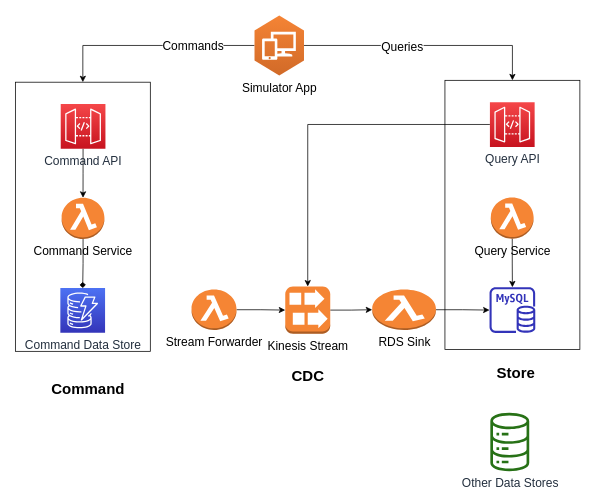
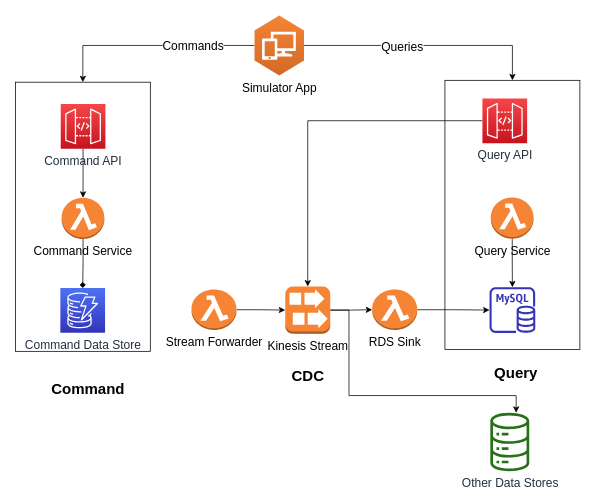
  <mxCell id="0" />
  <mxCell id="1" parent="0" />
  <mxCell id="2" value="" style="rounded=0;whiteSpace=wrap;html=1;fontSize=16;" parent="1" vertex="1"><mxGeometry x="593" y="106.5" width="180" height="359" as="geometry" /></mxCell>
  <mxCell id="3" value="" style="rounded=0;whiteSpace=wrap;html=1;fontSize=16;" parent="1" vertex="1"><mxGeometry x="20" y="109" width="180" height="359" as="geometry" /></mxCell>
  <mxCell id="4" value="Command Data Store" style="outlineConnect=0;fontColor=#232F3E;gradientColor=#4D72F3;gradientDirection=north;fillColor=#3334B9;strokeColor=#ffffff;dashed=0;verticalLabelPosition=bottom;verticalAlign=top;align=center;html=1;fontSize=16;fontStyle=0;aspect=fixed;shape=mxgraph.aws4.resourceIcon;resIcon=mxgraph.aws4.dynamodb;" parent="1" vertex="1"><mxGeometry x="80" y="383.647" width="59.647" height="59.647" as="geometry" /></mxCell>
  <mxCell id="5" style="edgeStyle=orthogonalEdgeStyle;rounded=0;orthogonalLoop=1;jettySize=auto;html=1;entryX=0.5;entryY=0;entryDx=0;entryDy=0;entryPerimeter=0;fontSize=16;" parent="1" source="6" target="8" edge="1"><mxGeometry relative="1" as="geometry" /></mxCell>
  <mxCell id="6" value="Command API" style="outlineConnect=0;fontColor=#232F3E;gradientColor=#F54749;gradientDirection=north;fillColor=#C7131F;strokeColor=#ffffff;dashed=0;verticalLabelPosition=bottom;verticalAlign=top;align=center;html=1;fontSize=16;fontStyle=0;aspect=fixed;shape=mxgraph.aws4.resourceIcon;resIcon=mxgraph.aws4.api_gateway;" parent="1" vertex="1"><mxGeometry x="80.5" y="138.147" width="59.647" height="59.647" as="geometry" /></mxCell>
  <mxCell id="7" style="edgeStyle=orthogonalEdgeStyle;rounded=0;orthogonalLoop=1;jettySize=auto;html=1;fontSize=16;endArrow=diamond;" parent="1" source="8" target="4" edge="1"><mxGeometry relative="1" as="geometry" /></mxCell>
  <mxCell id="8" value="Command Service" style="outlineConnect=0;dashed=0;verticalLabelPosition=bottom;verticalAlign=top;align=center;html=1;shape=mxgraph.aws3.lambda_function;fillColor=#F58534;gradientColor=none;fontSize=16;" parent="1" vertex="1"><mxGeometry x="81.723" y="263.147" width="57.053" height="55.059" as="geometry" /></mxCell>
  <mxCell id="9" style="edgeStyle=orthogonalEdgeStyle;rounded=0;orthogonalLoop=1;jettySize=auto;html=1;entryX=0;entryY=0.5;entryDx=0;entryDy=0;entryPerimeter=0;fontSize=16;" parent="1" source="10" target="21" edge="1"><mxGeometry relative="1" as="geometry"><mxPoint x="610" y="413" as="targetPoint" /></mxGeometry></mxCell>
  <mxCell id="10" value="Stream Forwarder" style="outlineConnect=0;dashed=0;verticalLabelPosition=bottom;verticalAlign=top;align=center;html=1;shape=mxgraph.aws3.lambda_function;fillColor=#F58534;gradientColor=none;fontSize=16;" parent="1" vertex="1"><mxGeometry x="255" y="385.5" width="60" height="54" as="geometry" /></mxCell>
  <mxCell id="11" value="&lt;h1 style=&quot;font-size: 20px;&quot;&gt;CDC&lt;/h1&gt;" style="text;html=1;strokeColor=none;fillColor=none;spacing=5;spacingTop=-20;whiteSpace=wrap;overflow=hidden;rounded=0;fontSize=20;align=center;" parent="1" vertex="1"><mxGeometry x="364.5" y="485.5" width="91" height="45" as="geometry" /></mxCell>
  <mxCell id="12" style="edgeStyle=orthogonalEdgeStyle;rounded=0;orthogonalLoop=1;jettySize=auto;html=1;fontSize=16;" parent="1" source="13" target="18" edge="1"><mxGeometry relative="1" as="geometry" /></mxCell>
  <mxCell id="13" value="Query Service" style="outlineConnect=0;dashed=0;verticalLabelPosition=bottom;verticalAlign=top;align=center;html=1;shape=mxgraph.aws3.lambda_function;fillColor=#F58534;gradientColor=none;fontSize=16;" parent="1" vertex="1"><mxGeometry x="654.223" y="262.647" width="57.053" height="55.059" as="geometry" /></mxCell>
- <mxCell id="14" value="&lt;h1 style=&quot;font-size: 20px;&quot;&gt;Store&lt;/h1&gt;" style="text;html=1;strokeColor=none;fillColor=none;spacing=5;spacingTop=-20;whiteSpace=wrap;overflow=hidden;rounded=0;fontSize=20;align=center;" parent="1" vertex="1"><mxGeometry x="615" y="482" width="146" height="60" as="geometry" /></mxCell>
+ <mxCell id="14" value="&lt;h1 style=&quot;font-size: 20px;&quot;&gt;Query&lt;/h1&gt;" style="text;html=1;strokeColor=none;fillColor=none;spacing=5;spacingTop=-20;whiteSpace=wrap;overflow=hidden;rounded=0;fontSize=20;align=center;" parent="1" vertex="1"><mxGeometry x="615" y="482" width="146" height="60" as="geometry" /></mxCell>
  <mxCell id="15" value="&lt;h1 style=&quot;font-size: 20px;&quot;&gt;Command&lt;span style=&quot;font-weight: normal; font-size: 20px;&quot;&gt;&amp;nbsp;&lt;/span&gt;&lt;/h1&gt;" style="text;html=1;strokeColor=none;fillColor=none;spacing=5;spacingTop=-20;whiteSpace=wrap;overflow=hidden;rounded=0;fontSize=20;align=center;" parent="1" vertex="1"><mxGeometry x="35" y="503" width="170" height="55" as="geometry" /></mxCell>
  <mxCell id="16" style="edgeStyle=orthogonalEdgeStyle;rounded=0;orthogonalLoop=1;jettySize=auto;html=1;fontSize=16;" parent="1" source="17" target="21" edge="1"><mxGeometry relative="1" as="geometry" /></mxCell>
- <mxCell id="17" value="Query API" style="outlineConnect=0;fontColor=#232F3E;gradientColor=#F54749;gradientDirection=north;fillColor=#C7131F;strokeColor=#ffffff;dashed=0;verticalLabelPosition=bottom;verticalAlign=top;align=center;html=1;fontSize=16;fontStyle=0;aspect=fixed;shape=mxgraph.aws4.resourceIcon;resIcon=mxgraph.aws4.api_gateway;" parent="1" vertex="1"><mxGeometry x="653" y="135.647" width="59.647" height="59.647" as="geometry" /></mxCell>
+ <mxCell id="17" value="Query API" style="outlineConnect=0;fontColor=#232F3E;gradientColor=#F54749;gradientDirection=north;fillColor=#C7131F;strokeColor=#ffffff;dashed=0;verticalLabelPosition=bottom;verticalAlign=top;align=center;html=1;fontSize=16;fontStyle=0;aspect=fixed;shape=mxgraph.aws4.resourceIcon;resIcon=mxgraph.aws4.api_gateway;" parent="1" vertex="1"><mxGeometry x="643" y="130.647" width="59.647" height="59.647" as="geometry" /></mxCell>
  <mxCell id="18" value="" style="outlineConnect=0;fontColor=#232F3E;gradientColor=none;fillColor=#3334B9;strokeColor=none;dashed=0;verticalLabelPosition=bottom;verticalAlign=top;align=center;html=1;fontSize=16;fontStyle=0;aspect=fixed;pointerEvents=1;shape=mxgraph.aws4.rds_mysql_instance;" parent="1" vertex="1"><mxGeometry x="652.5" y="382.5" width="61" height="61" as="geometry" /></mxCell>
  <mxCell id="19" style="edgeStyle=orthogonalEdgeStyle;rounded=0;orthogonalLoop=1;jettySize=auto;html=1;entryX=0;entryY=0.5;entryDx=0;entryDy=0;entryPerimeter=0;fontSize=16;" parent="1" source="21" target="23" edge="1"><mxGeometry relative="1" as="geometry" /></mxCell>
+ <mxCell id="20" style="edgeStyle=orthogonalEdgeStyle;rounded=0;orthogonalLoop=1;jettySize=auto;html=1;fontSize=16;exitX=1;exitY=0.5;exitDx=0;exitDy=0;exitPerimeter=0;" parent="1" source="21" target="28" edge="1"><mxGeometry relative="1" as="geometry"><mxPoint x="684" y="580" as="targetPoint" /><Array as="points"><mxPoint x="465" y="413" /><mxPoint x="465" y="527" /><mxPoint x="688" y="527" /></Array></mxGeometry></mxCell>
  <mxCell id="21" value="Kinesis Stream" style="outlineConnect=0;dashed=0;verticalLabelPosition=bottom;verticalAlign=top;align=center;html=1;shape=mxgraph.aws3.kinesis_streams;fillColor=#F58534;gradientColor=none;fontSize=16;" parent="1" vertex="1"><mxGeometry x="380" y="381.5" width="60" height="63" as="geometry" /></mxCell>
  <mxCell id="22" style="edgeStyle=orthogonalEdgeStyle;rounded=0;orthogonalLoop=1;jettySize=auto;html=1;fontSize=16;" parent="1" source="23" target="18" edge="1"><mxGeometry relative="1" as="geometry" /></mxCell>
- <mxCell id="23" value="RDS Sink" style="outlineConnect=0;dashed=0;verticalLabelPosition=bottom;verticalAlign=top;align=center;html=1;shape=mxgraph.aws3.lambda_function;fillColor=#F58534;gradientColor=none;fontSize=16;" parent="1" vertex="1"><mxGeometry x="496" y="385.5" width="85" height="54" as="geometry" /></mxCell>
+ <mxCell id="23" value="RDS Sink" style="outlineConnect=0;dashed=0;verticalLabelPosition=bottom;verticalAlign=top;align=center;html=1;shape=mxgraph.aws3.lambda_function;fillColor=#F58534;gradientColor=none;fontSize=16;" parent="1" vertex="1"><mxGeometry x="496" y="385.5" width="60" height="54" as="geometry" /></mxCell>
  <mxCell id="24" style="edgeStyle=orthogonalEdgeStyle;rounded=0;orthogonalLoop=1;jettySize=auto;html=1;fontSize=16;" parent="1" source="29" target="3" edge="1"><mxGeometry relative="1" as="geometry"><mxPoint x="335" y="47" as="sourcePoint" /></mxGeometry></mxCell>
  <mxCell id="25" value="Commands" style="text;html=1;resizable=0;points=[];align=center;verticalAlign=middle;labelBackgroundColor=#ffffff;fontSize=16;" parent="24" vertex="1" connectable="0"><mxGeometry x="-0.401" y="-1" relative="1" as="geometry"><mxPoint as="offset" /></mxGeometry></mxCell>
  <mxCell id="26" style="edgeStyle=orthogonalEdgeStyle;rounded=0;orthogonalLoop=1;jettySize=auto;html=1;entryX=0.5;entryY=0;entryDx=0;entryDy=0;fontSize=16;" parent="1" source="29" target="2" edge="1"><mxGeometry relative="1" as="geometry"><mxPoint x="385" y="47" as="sourcePoint" /></mxGeometry></mxCell>
  <mxCell id="27" value="Queries" style="text;html=1;resizable=0;points=[];align=center;verticalAlign=middle;labelBackgroundColor=#ffffff;fontSize=16;" parent="26" vertex="1" connectable="0"><mxGeometry x="-0.201" y="-1" relative="1" as="geometry"><mxPoint as="offset" /></mxGeometry></mxCell>
  <mxCell id="28" value="Other Data Stores" style="outlineConnect=0;fontColor=#232F3E;gradientColor=none;fillColor=#277116;strokeColor=none;dashed=0;verticalLabelPosition=bottom;verticalAlign=top;align=center;html=1;fontSize=16;fontStyle=0;aspect=fixed;pointerEvents=1;shape=mxgraph.aws4.iot_analytics_data_store;" parent="1" vertex="1"><mxGeometry x="652.5" y="550" width="54" height="78" as="geometry" /></mxCell>
  <mxCell id="29" value="Simulator App" style="outlineConnect=0;dashed=0;verticalLabelPosition=bottom;verticalAlign=top;align=center;html=1;shape=mxgraph.aws3.workspaces;fillColor=#D16A28;gradientColor=#F58435;gradientDirection=north;fontSize=16;" parent="1" vertex="1"><mxGeometry x="339" y="20" width="66" height="80" as="geometry" /></mxCell>
